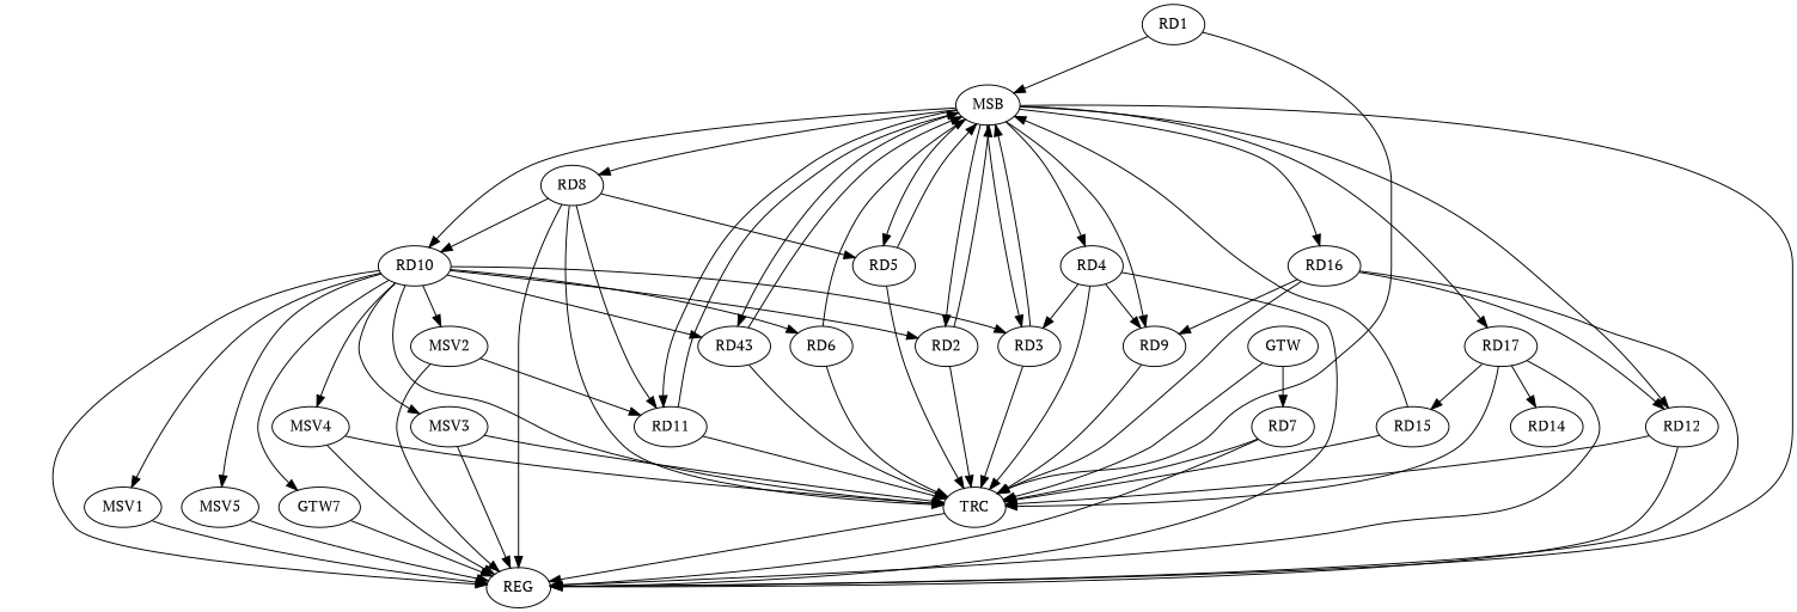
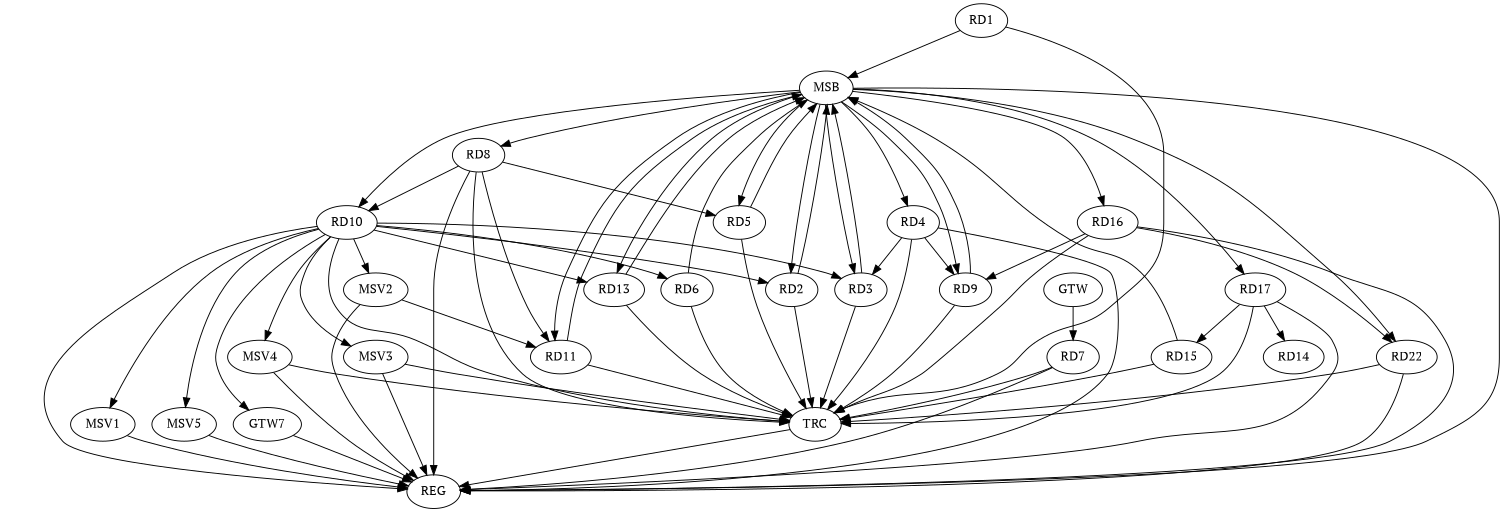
  strict digraph {
    fontname="PT Serif"
    node [fontname="PT Serif"]
    edge [fontname="PT Serif"]
    n1 [label=RD1]
    n2 [label=MSB]
    n3 [label=TRC]
    n4 [label=RD2]
    n5 [label=RD3]
    n6 [label=RD4]
    n7 [label=RD9]
    n8 [label=REG]
    n9 [label=RD5]
    n10 [label=RD8]
    n11 [label=RD10]
    n12 [label=RD11]
-   n13 [label=RD43]
-   n14 [label=RD12]
+   n13 [label=RD13]
+   n14 [label=RD22]
    n15 [label=RD16]
    n16 [label=RD17]
    n17 [label=RD6]
    n18 [label=RD7]
    n19 [label=MSV1]
    n20 [label=MSV2]
    n21 [label=MSV3]
    n22 [label=MSV4]
    n23 [label=MSV5]
    n24 [label=GTW7]
    n25 [label=RD14]
    n26 [label=RD15]
    n27 [label=GTW]
    n1 -> n2
    n1 -> n3
    n2 -> n4
    n2 -> n5
    n2 -> n6
    n2 -> n7
    n2 -> n8
    n2 -> n9
    n2 -> n10
    n2 -> n11
    n2 -> n12
    n2 -> n13
    n2 -> n14
    n2 -> n15
    n2 -> n16
    n3 -> n8
    n4 -> n2
    n4 -> n3
    n5 -> n2
    n5 -> n3
    n6 -> n3
    n6 -> n5
    n6 -> n7
    n6 -> n8
+   n7 -> n2
    n7 -> n3
    n9 -> n2
    n9 -> n3
    n10 -> n3
    n10 -> n8
    n10 -> n9
    n10 -> n11
    n10 -> n12
    n11 -> n3
    n11 -> n4
    n11 -> n5
    n11 -> n8
    n11 -> n13
    n11 -> n17
    n11 -> n19
    n11 -> n20
    n11 -> n21
    n11 -> n22
    n11 -> n23
    n11 -> n24
    n12 -> n2
    n12 -> n3
    n13 -> n2
    n13 -> n3
    n14 -> n3
    n14 -> n8
    n15 -> n3
    n15 -> n7
    n15 -> n8
    n15 -> n14
    n16 -> n3
    n16 -> n8
    n16 -> n25
    n16 -> n26
    n17 -> n2
    n17 -> n3
    n18 -> n3
    n18 -> n8
    n19 -> n8
    n20 -> n8
    n20 -> n12
    n21 -> n3
    n21 -> n8
    n22 -> n3
    n22 -> n8
    n23 -> n8
    n24 -> n8
    n26 -> n2
    n26 -> n3
-   n27 -> n3
    n27 -> n18
  }
